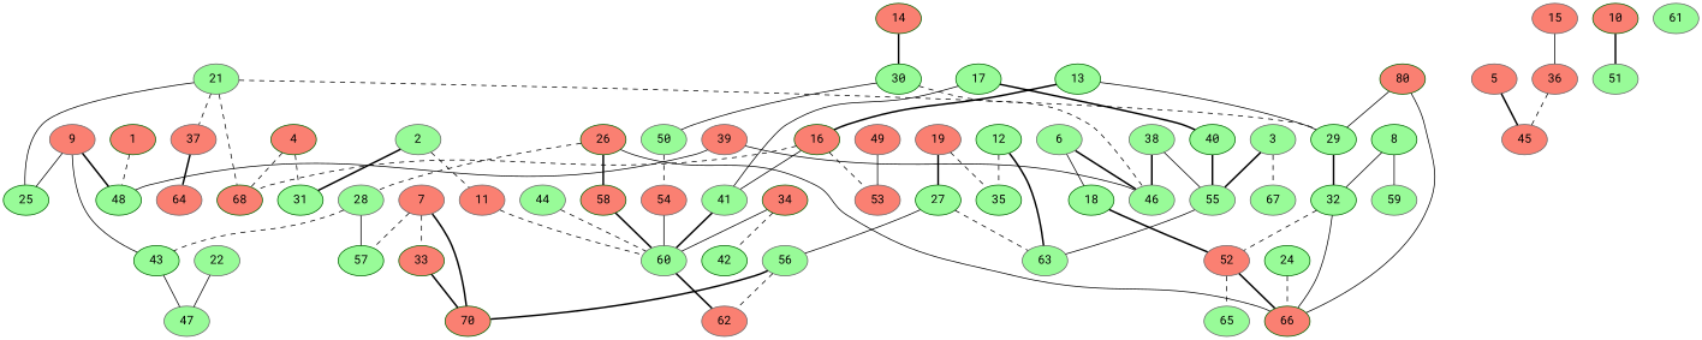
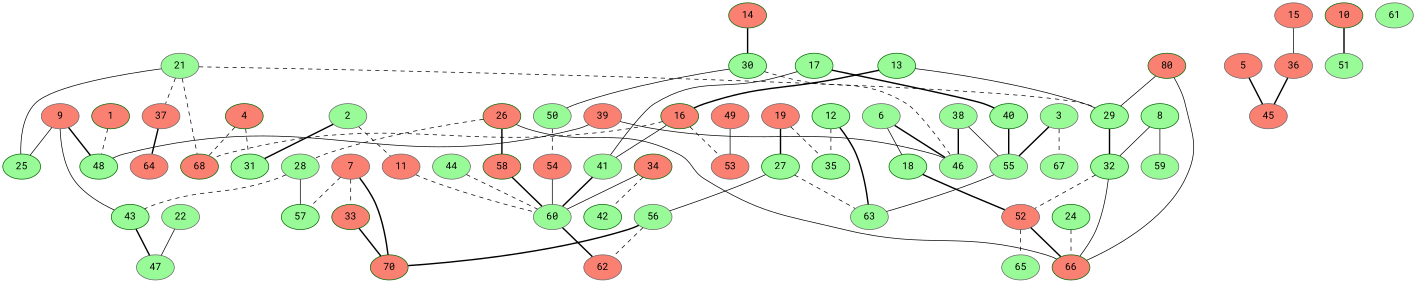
  graph {
    fontname="Roboto Mono"
    node [color=gray40 fillcolor=palegreen fontname="Roboto Mono" style=filled]
    edge [fontname="Roboto Mono" style=dashed]
    1 [color=darkgreen fillcolor=salmon]
    48 [color=darkgreen]
    11 [fillcolor=salmon]
    2
    31 [color=darkgreen]
    60
    3
    55
    67
    63
    4 [color=darkgreen fillcolor=salmon]
    68 [color=darkgreen fillcolor=salmon]
    5 [fillcolor=salmon]
    45 [fillcolor=salmon]
    18 [color=darkgreen]
    6
    46
    52 [fillcolor=salmon]
    7 [fillcolor=salmon]
    33 [color=darkgreen fillcolor=salmon]
    57 [color=darkgreen]
    70 [color=darkgreen fillcolor=salmon]
    8 [color=darkgreen]
    32 [color=darkgreen]
    59
    66 [color=darkgreen fillcolor=salmon]
    9 [fillcolor=salmon]
    25 [color=darkgreen]
    43 [color=darkgreen]
    47
    10 [color=darkgreen fillcolor=salmon]
    51
    62 [fillcolor=salmon]
    12 [color=darkgreen]
    35 [color=darkgreen]
    13 [color=darkgreen]
    16 [color=darkgreen fillcolor=salmon]
    29 [color=darkgreen]
    41
    53 [fillcolor=salmon]
    14 [color=darkgreen fillcolor=salmon]
    30 [color=darkgreen]
    50
    15 [fillcolor=salmon]
    36 [fillcolor=salmon]
    17 [color=darkgreen]
    40 [color=darkgreen]
    65
    19 [fillcolor=salmon]
    27 [color=darkgreen]
    56
    n52 [color=darkgreen fillcolor=salmon label=80]
    21
    37 [fillcolor=salmon]
    64 [fillcolor=salmon]
    22
    24 [color=darkgreen]
    26 [color=darkgreen fillcolor=salmon]
    28
    58 [color=darkgreen fillcolor=salmon]
    54 [fillcolor=salmon]
    34 [color=darkgreen fillcolor=salmon]
    42 [color=darkgreen]
    38
    39 [fillcolor=salmon]
    44
    49 [fillcolor=salmon]
    61
    1 -- 48
    11 -- 60
    2 -- 11
    2 -- 31 [style=bold]
    60 -- 62 [style=bold]
    3 -- 55 [style=bold]
    3 -- 67
    55 -- 63 [style=solid]
    4 -- 31
    4 -- 68
    5 -- 45 [style=bold]
    18 -- 52 [style=bold]
    6 -- 18 [style=solid]
    6 -- 46 [style=bold]
    52 -- 66 [style=bold]
    52 -- 65
    7 -- 33
    7 -- 57
    7 -- 70 [style=bold]
    33 -- 70 [style=bold]
    8 -- 32 [style=solid]
    8 -- 59 [style=solid]
    32 -- 52
    32 -- 66 [style=solid]
    9 -- 48 [style=bold]
    9 -- 25 [style=solid]
    9 -- 43 [style=solid]
-   43 -- 47 [style=solid]
+   43 -- 47 [style=bold]
    10 -- 51 [style=bold]
    12 -- 63 [style=bold]
    12 -- 35
    13 -- 16 [style=bold]
    13 -- 29 [style=solid]
    16 -- 68
    16 -- 41 [style=solid]
    16 -- 53
    29 -- 32 [style=bold]
    41 -- 60 [style=bold]
    14 -- 30 [style=bold]
    30 -- 46
    30 -- 50 [style=solid]
    50 -- 54
    15 -- 36 [style=solid]
-   36 -- 45
+   36 -- 45 [style=bold]
    17 -- 41 [style=solid]
    17 -- 40 [style=bold]
    40 -- 55 [style=bold]
    19 -- 35
    19 -- 27 [style=bold]
    27 -- 63
    27 -- 56 [style=solid]
    56 -- 70 [style=bold]
    56 -- 62
    n52 -- 66 [style=solid]
    n52 -- 29 [style=solid]
    21 -- 68
    21 -- 25 [style=solid]
    21 -- 29
    21 -- 37
    37 -- 64 [style=bold]
    22 -- 47 [style=solid]
    24 -- 66
    26 -- 66 [style=solid]
    26 -- 28
    26 -- 58 [style=bold]
    28 -- 57 [style=solid]
    28 -- 43
    58 -- 60 [style=bold]
    54 -- 60 [style=solid]
    34 -- 60 [style=solid]
    34 -- 42
    38 -- 55 [style=solid]
    38 -- 46 [style=bold]
    39 -- 48 [style=solid]
    39 -- 46 [style=solid]
    44 -- 60
    49 -- 53 [style=solid]
  }
